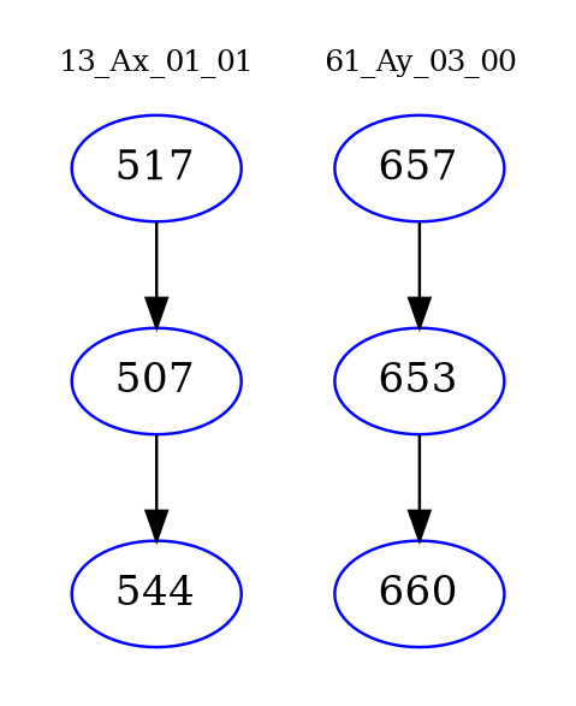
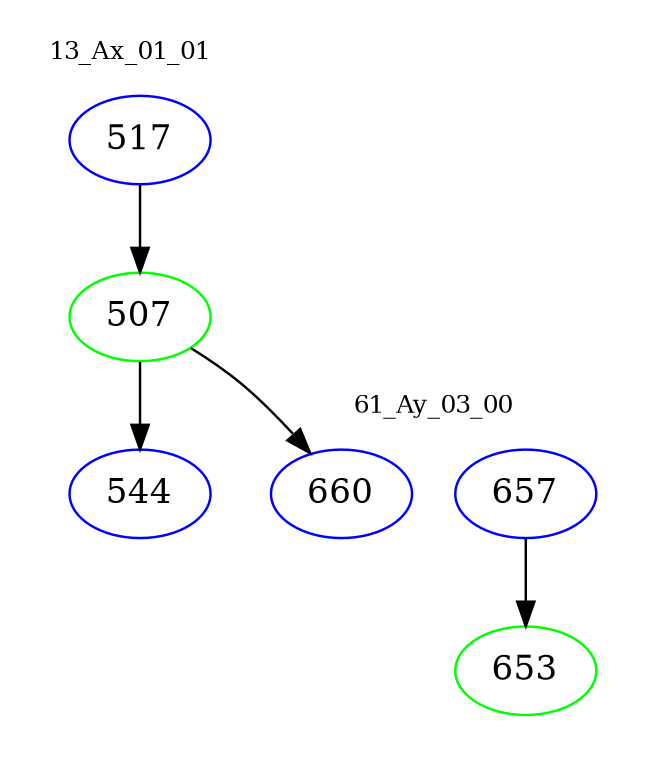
  digraph {
    node [color=blue]
    edge [color=black]
    n1 [label=517]
-   n2 [label=507]
+   n2 [color=green label=507]
    n3 [label=544]
    n4 [label=657]
-   n5 [label=653]
+   n5 [color=green label=653]
    n6 [label=660]
    subgraph cluster_1 {
      color=white
      fontsize=10
      label="13_Ax_01_01"
      n1
      n2
      n3
    }
    subgraph cluster_2 {
      color=white
      fontsize=10
      label="61_Ay_03_00"
      n4
      n5
      n6
    }
    n1 -> n2
    n2 -> n3
    n4 -> n5
-   n5 -> n6
+   n2 -> n6
  }
